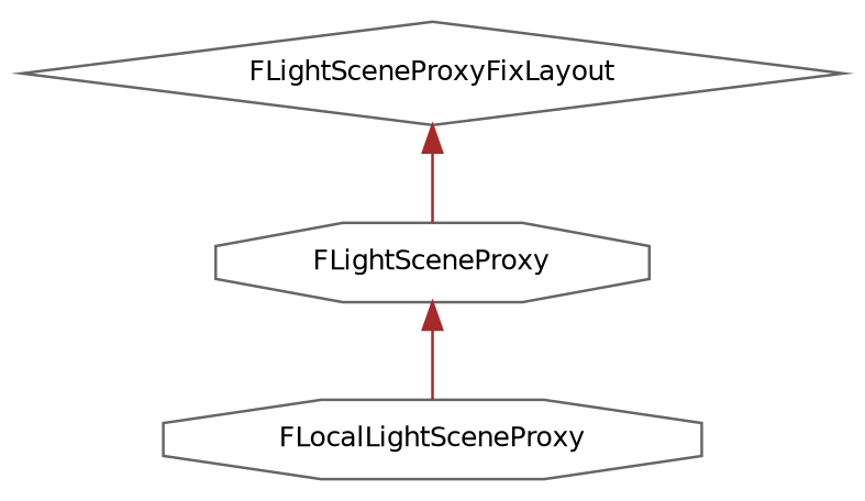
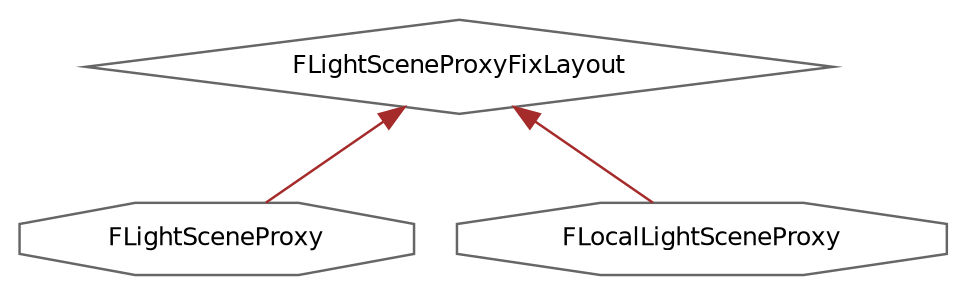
  digraph {
    rankdir=TB
    node [color=grey40 fillcolor=white fontname=Helvetica fontsize=10 shape=octagon style=filled]
    edge [color=brown dir=back fontname=Helvetica fontsize=10 labelfontname=Helvetica labelfontsize=10 style=solid]
    n1 [height=0.2 label=FLightSceneProxyFixLayout shape=diamond width=0.4]
    n2 [height=0.2 label=FLightSceneProxy width=0.4]
    n3 [height=0.2 label=FLocalLightSceneProxy width=0.4]
    n1 -> n2
-   n2 -> n3
+   n1 -> n3
  }
